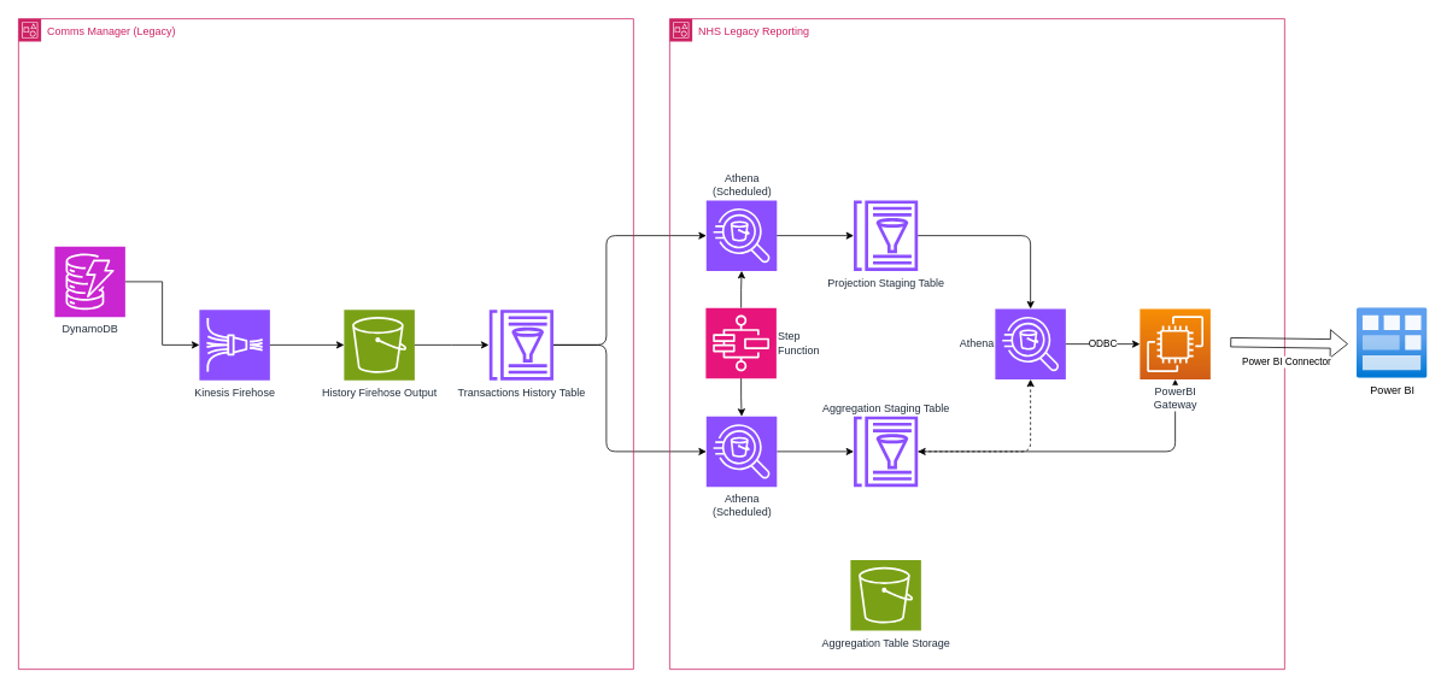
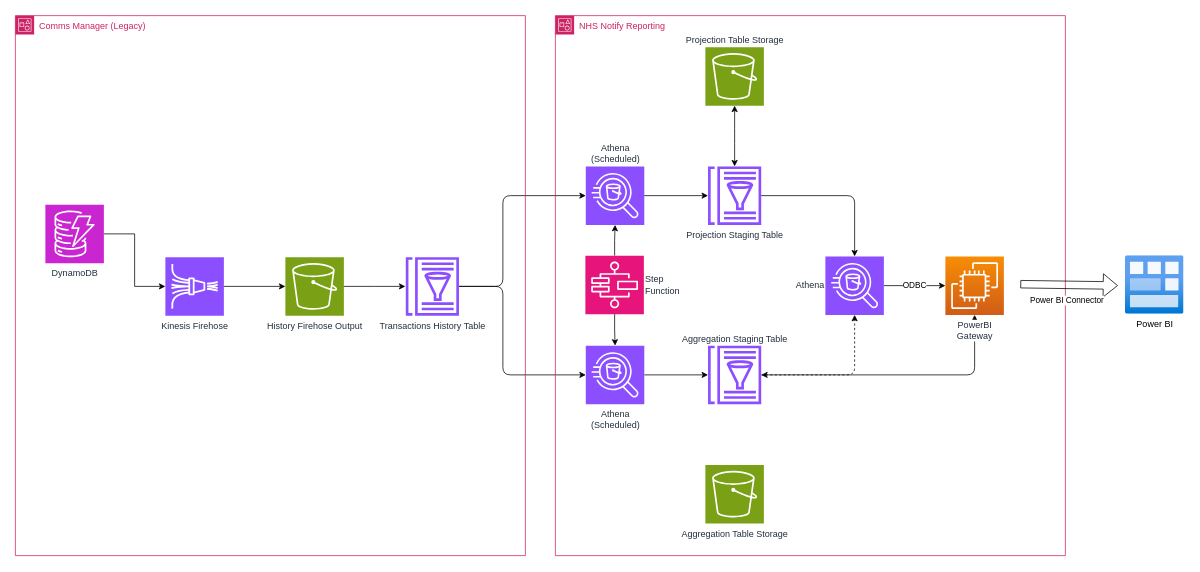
  <mxCell id="0" />
  <mxCell id="1" parent="0" />
  <mxCell id="2" style="edgeStyle=orthogonalEdgeStyle;rounded=0;orthogonalLoop=1;jettySize=auto;html=1;entryX=0;entryY=0.5;entryDx=0;entryDy=0;entryPerimeter=0;labelBackgroundColor=default;" edge="1" parent="1" source="3" target="5"><mxGeometry relative="1" as="geometry" /></mxCell>
  <mxCell id="3" value="DynamoDB" style="sketch=0;points=[[0,0,0],[0.25,0,0],[0.5,0,0],[0.75,0,0],[1,0,0],[0,1,0],[0.25,1,0],[0.5,1,0],[0.75,1,0],[1,1,0],[0,0.25,0],[0,0.5,0],[0,0.75,0],[1,0.25,0],[1,0.5,0],[1,0.75,0]];outlineConnect=0;fontColor=#232F3E;fillColor=#C925D1;strokeColor=#ffffff;dashed=0;verticalLabelPosition=bottom;verticalAlign=top;align=center;html=1;fontSize=12;fontStyle=0;aspect=fixed;shape=mxgraph.aws4.resourceIcon;resIcon=mxgraph.aws4.dynamodb;labelBackgroundColor=default;" vertex="1" parent="1"><mxGeometry x="60" y="272" width="78" height="78" as="geometry" /></mxCell>
  <mxCell id="4" value="History Firehose Output" style="sketch=0;points=[[0,0,0],[0.25,0,0],[0.5,0,0],[0.75,0,0],[1,0,0],[0,1,0],[0.25,1,0],[0.5,1,0],[0.75,1,0],[1,1,0],[0,0.25,0],[0,0.5,0],[0,0.75,0],[1,0.25,0],[1,0.5,0],[1,0.75,0]];outlineConnect=0;fontColor=#232F3E;fillColor=#7AA116;strokeColor=#ffffff;dashed=0;verticalLabelPosition=bottom;verticalAlign=top;align=center;html=1;fontSize=12;fontStyle=0;aspect=fixed;shape=mxgraph.aws4.resourceIcon;resIcon=mxgraph.aws4.s3;labelBackgroundColor=default;" vertex="1" parent="1"><mxGeometry x="380" y="342" width="78" height="78" as="geometry" /></mxCell>
  <mxCell id="5" value="Kinesis Firehose" style="sketch=0;points=[[0,0,0],[0.25,0,0],[0.5,0,0],[0.75,0,0],[1,0,0],[0,1,0],[0.25,1,0],[0.5,1,0],[0.75,1,0],[1,1,0],[0,0.25,0],[0,0.5,0],[0,0.75,0],[1,0.25,0],[1,0.5,0],[1,0.75,0]];outlineConnect=0;fontColor=#232F3E;fillColor=#8C4FFF;strokeColor=#ffffff;dashed=0;verticalLabelPosition=bottom;verticalAlign=top;align=center;html=1;fontSize=12;fontStyle=0;aspect=fixed;shape=mxgraph.aws4.resourceIcon;resIcon=mxgraph.aws4.kinesis_data_firehose;labelBackgroundColor=default;" vertex="1" parent="1"><mxGeometry x="220" y="342" width="78" height="78" as="geometry" /></mxCell>
  <mxCell id="6" style="edgeStyle=orthogonalEdgeStyle;rounded=0;orthogonalLoop=1;jettySize=auto;html=1;entryX=0;entryY=0.5;entryDx=0;entryDy=0;entryPerimeter=0;labelBackgroundColor=default;" edge="1" parent="1" source="5" target="4"><mxGeometry relative="1" as="geometry" /></mxCell>
  <mxCell id="7" style="edgeStyle=orthogonalEdgeStyle;rounded=0;orthogonalLoop=1;jettySize=auto;html=1;entryX=0;entryY=0.5;entryDx=0;entryDy=0;entryPerimeter=0;labelBackgroundColor=default;" edge="1" parent="1" source="4"><mxGeometry relative="1" as="geometry"><mxPoint x="540" y="381" as="targetPoint" /></mxGeometry></mxCell>
  <mxCell id="8" style="edgeStyle=orthogonalEdgeStyle;html=1;entryX=0;entryY=0.5;entryDx=0;entryDy=0;entryPerimeter=0;labelBackgroundColor=default;" edge="1" parent="1" source="10" target="29"><mxGeometry relative="1" as="geometry"><Array as="points"><mxPoint x="670" y="381" /><mxPoint x="670" y="499" /></Array></mxGeometry></mxCell>
  <mxCell id="9" style="edgeStyle=orthogonalEdgeStyle;html=1;entryX=0;entryY=0.5;entryDx=0;entryDy=0;entryPerimeter=0;labelBackgroundColor=default;" edge="1" parent="1" source="10" target="13"><mxGeometry relative="1" as="geometry"><Array as="points"><mxPoint x="670" y="381" /><mxPoint x="670" y="260" /></Array></mxGeometry></mxCell>
  <mxCell id="10" value="Transactions History Table" style="sketch=0;outlineConnect=0;fontColor=#232F3E;gradientColor=none;fillColor=#8C4FFF;strokeColor=none;dashed=0;verticalLabelPosition=bottom;verticalAlign=top;align=center;html=1;fontSize=12;fontStyle=0;aspect=fixed;pointerEvents=1;shape=mxgraph.aws4.glue_data_catalog;labelBackgroundColor=default;" vertex="1" parent="1"><mxGeometry x="540" y="342" width="72" height="78" as="geometry" /></mxCell>
  <mxCell id="11" value="Comms Manager (Legacy)" style="points=[[0,0],[0.25,0],[0.5,0],[0.75,0],[1,0],[1,0.25],[1,0.5],[1,0.75],[1,1],[0.75,1],[0.5,1],[0.25,1],[0,1],[0,0.75],[0,0.5],[0,0.25]];outlineConnect=0;gradientColor=none;html=1;whiteSpace=wrap;fontSize=12;fontStyle=0;container=1;pointerEvents=0;collapsible=0;recursiveResize=0;shape=mxgraph.aws4.group;grIcon=mxgraph.aws4.group_account;strokeColor=#CD2264;fillColor=none;verticalAlign=top;align=left;spacingLeft=30;fontColor=#CD2264;dashed=0;labelBackgroundColor=default;" vertex="1" parent="1"><mxGeometry x="20" y="20" width="680" height="720" as="geometry" /></mxCell>
+ <mxCell id="12" value="Projection Table Storage" style="sketch=0;points=[[0,0,0],[0.25,0,0],[0.5,0,0],[0.75,0,0],[1,0,0],[0,1,0],[0.25,1,0],[0.5,1,0],[0.75,1,0],[1,1,0],[0,0.25,0],[0,0.5,0],[0,0.75,0],[1,0.25,0],[1,0.5,0],[1,0.75,0]];outlineConnect=0;fontColor=#232F3E;fillColor=#7AA116;strokeColor=#ffffff;dashed=0;verticalLabelPosition=top;verticalAlign=bottom;align=center;html=1;fontSize=12;fontStyle=0;aspect=fixed;shape=mxgraph.aws4.resourceIcon;resIcon=mxgraph.aws4.s3;labelPosition=center;labelBackgroundColor=default;" vertex="1" parent="1"><mxGeometry x="940" y="62" width="78" height="78" as="geometry" /></mxCell>
  <mxCell id="13" value="Athena&lt;br&gt;(Scheduled)" style="sketch=0;points=[[0,0,0],[0.25,0,0],[0.5,0,0],[0.75,0,0],[1,0,0],[0,1,0],[0.25,1,0],[0.5,1,0],[0.75,1,0],[1,1,0],[0,0.25,0],[0,0.5,0],[0,0.75,0],[1,0.25,0],[1,0.5,0],[1,0.75,0]];outlineConnect=0;fontColor=#232F3E;fillColor=#8C4FFF;strokeColor=#ffffff;dashed=0;verticalLabelPosition=top;verticalAlign=bottom;align=center;html=1;fontSize=12;fontStyle=0;aspect=fixed;shape=mxgraph.aws4.resourceIcon;resIcon=mxgraph.aws4.athena;labelPosition=center;labelBackgroundColor=default;" vertex="1" parent="1"><mxGeometry x="780.55" y="221" width="78" height="78" as="geometry" /></mxCell>
  <mxCell id="14" style="edgeStyle=orthogonalEdgeStyle;rounded=0;orthogonalLoop=1;jettySize=auto;html=1;labelBackgroundColor=default;" edge="1" parent="1" source="15" target="13"><mxGeometry relative="1" as="geometry" /></mxCell>
  <mxCell id="15" value="Step&lt;br&gt;Function" style="sketch=0;points=[[0,0,0],[0.25,0,0],[0.5,0,0],[0.75,0,0],[1,0,0],[0,1,0],[0.25,1,0],[0.5,1,0],[0.75,1,0],[1,1,0],[0,0.25,0],[0,0.5,0],[0,0.75,0],[1,0.25,0],[1,0.5,0],[1,0.75,0]];outlineConnect=0;fontColor=#232F3E;fillColor=#E7157B;strokeColor=#ffffff;dashed=0;verticalLabelPosition=middle;verticalAlign=middle;align=left;html=1;fontSize=12;fontStyle=0;aspect=fixed;shape=mxgraph.aws4.resourceIcon;resIcon=mxgraph.aws4.step_functions;labelPosition=right;labelBackgroundColor=default;" vertex="1" parent="1"><mxGeometry x="780" y="340" width="78" height="78" as="geometry" /></mxCell>
- <mxCell id="16" value="NHS Legacy Reporting" style="points=[[0,0],[0.25,0],[0.5,0],[0.75,0],[1,0],[1,0.25],[1,0.5],[1,0.75],[1,1],[0.75,1],[0.5,1],[0.25,1],[0,1],[0,0.75],[0,0.5],[0,0.25]];outlineConnect=0;gradientColor=none;html=1;whiteSpace=wrap;fontSize=12;fontStyle=0;container=1;pointerEvents=0;collapsible=0;recursiveResize=0;shape=mxgraph.aws4.group;grIcon=mxgraph.aws4.group_account;strokeColor=#CD2264;fillColor=none;verticalAlign=top;align=left;spacingLeft=30;fontColor=#CD2264;dashed=0;labelBackgroundColor=default;" vertex="1" parent="1"><mxGeometry x="740" y="20" width="680" height="720" as="geometry" /></mxCell>
+ <mxCell id="16" value="NHS Notify Reporting" style="points=[[0,0],[0.25,0],[0.5,0],[0.75,0],[1,0],[1,0.25],[1,0.5],[1,0.75],[1,1],[0.75,1],[0.5,1],[0.25,1],[0,1],[0,0.75],[0,0.5],[0,0.25]];outlineConnect=0;gradientColor=none;html=1;whiteSpace=wrap;fontSize=12;fontStyle=0;container=1;pointerEvents=0;collapsible=0;recursiveResize=0;shape=mxgraph.aws4.group;grIcon=mxgraph.aws4.group_account;strokeColor=#CD2264;fillColor=none;verticalAlign=top;align=left;spacingLeft=30;fontColor=#CD2264;dashed=0;labelBackgroundColor=default;" vertex="1" parent="1"><mxGeometry x="740" y="20" width="680" height="720" as="geometry" /></mxCell>
  <mxCell id="17" style="edgeStyle=orthogonalEdgeStyle;rounded=0;orthogonalLoop=1;jettySize=auto;html=1;labelBackgroundColor=default;" edge="1" parent="1" source="15" target="29"><mxGeometry relative="1" as="geometry" /></mxCell>
  <mxCell id="18" style="edgeStyle=orthogonalEdgeStyle;html=1;labelBackgroundColor=default;" edge="1" parent="1" source="13" target="20"><mxGeometry relative="1" as="geometry" /></mxCell>
+ <mxCell id="19" style="edgeStyle=orthogonalEdgeStyle;html=1;startArrow=classic;startFill=1;labelBackgroundColor=default;" edge="1" parent="1" source="20" target="12"><mxGeometry relative="1" as="geometry" /></mxCell>
  <mxCell id="20" value="Projection Staging Table" style="sketch=0;outlineConnect=0;fontColor=#232F3E;gradientColor=none;fillColor=#8C4FFF;strokeColor=none;dashed=0;verticalLabelPosition=bottom;verticalAlign=top;align=center;html=1;fontSize=12;fontStyle=0;aspect=fixed;pointerEvents=1;shape=mxgraph.aws4.glue_data_catalog;labelBackgroundColor=default;" vertex="1" parent="1"><mxGeometry x="943" y="221" width="72" height="78" as="geometry" /></mxCell>
  <mxCell id="21" style="edgeStyle=orthogonalEdgeStyle;html=1;labelBackgroundColor=default;" edge="1" parent="1" source="20" target="22"><mxGeometry relative="1" as="geometry" /></mxCell>
  <mxCell id="22" value="Athena" style="sketch=0;points=[[0,0,0],[0.25,0,0],[0.5,0,0],[0.75,0,0],[1,0,0],[0,1,0],[0.25,1,0],[0.5,1,0],[0.75,1,0],[1,1,0],[0,0.25,0],[0,0.5,0],[0,0.75,0],[1,0.25,0],[1,0.5,0],[1,0.75,0]];outlineConnect=0;fontColor=#232F3E;fillColor=#8C4FFF;strokeColor=#ffffff;dashed=0;verticalLabelPosition=middle;verticalAlign=middle;align=right;html=1;fontSize=12;fontStyle=0;aspect=fixed;shape=mxgraph.aws4.resourceIcon;resIcon=mxgraph.aws4.athena;labelPosition=left;labelBackgroundColor=default;" vertex="1" parent="1"><mxGeometry x="1100" y="341" width="78" height="78" as="geometry" /></mxCell>
  <mxCell id="23" style="edgeStyle=orthogonalEdgeStyle;html=1;labelBackgroundColor=default;dashed=1;" edge="1" parent="1" source="25" target="22"><mxGeometry relative="1" as="geometry" /></mxCell>
  <mxCell id="24" value="ODBC" style="edgeStyle=orthogonalEdgeStyle;html=1;labelBackgroundColor=default;" edge="1" parent="1" source="22" target="30"><mxGeometry relative="1" as="geometry" /></mxCell>
  <mxCell id="25" value="Aggregation Staging Table" style="sketch=0;outlineConnect=0;fontColor=#232F3E;gradientColor=none;fillColor=#8C4FFF;strokeColor=none;dashed=0;verticalLabelPosition=top;verticalAlign=bottom;align=center;html=1;fontSize=12;fontStyle=0;aspect=fixed;pointerEvents=1;shape=mxgraph.aws4.glue_data_catalog;labelPosition=center;labelBackgroundColor=default;" vertex="1" parent="1"><mxGeometry x="943" y="460" width="72" height="78" as="geometry" /></mxCell>
  <mxCell id="26" style="edgeStyle=orthogonalEdgeStyle;html=1;startArrow=classic;startFill=1;labelBackgroundColor=default;" edge="1" parent="1" source="25" target="30"><mxGeometry relative="1" as="geometry" /></mxCell>
  <mxCell id="27" style="edgeStyle=orthogonalEdgeStyle;html=1;labelBackgroundColor=default;" edge="1" parent="1" source="29" target="25"><mxGeometry relative="1" as="geometry" /></mxCell>
  <mxCell id="28" value="Aggregation Table Storage" style="sketch=0;points=[[0,0,0],[0.25,0,0],[0.5,0,0],[0.75,0,0],[1,0,0],[0,1,0],[0.25,1,0],[0.5,1,0],[0.75,1,0],[1,1,0],[0,0.25,0],[0,0.5,0],[0,0.75,0],[1,0.25,0],[1,0.5,0],[1,0.75,0]];outlineConnect=0;fontColor=#232F3E;fillColor=#7AA116;strokeColor=#ffffff;dashed=0;verticalLabelPosition=bottom;verticalAlign=top;align=center;html=1;fontSize=12;fontStyle=0;aspect=fixed;shape=mxgraph.aws4.resourceIcon;resIcon=mxgraph.aws4.s3;labelBackgroundColor=default;" vertex="1" parent="1"><mxGeometry x="940" y="619" width="78" height="78" as="geometry" /></mxCell>
  <mxCell id="29" value="Athena&lt;br&gt;(Scheduled)" style="sketch=0;points=[[0,0,0],[0.25,0,0],[0.5,0,0],[0.75,0,0],[1,0,0],[0,1,0],[0.25,1,0],[0.5,1,0],[0.75,1,0],[1,1,0],[0,0.25,0],[0,0.5,0],[0,0.75,0],[1,0.25,0],[1,0.5,0],[1,0.75,0]];outlineConnect=0;fontColor=#232F3E;fillColor=#8C4FFF;strokeColor=#ffffff;dashed=0;verticalLabelPosition=bottom;verticalAlign=top;align=center;html=1;fontSize=12;fontStyle=0;aspect=fixed;shape=mxgraph.aws4.resourceIcon;resIcon=mxgraph.aws4.athena;labelBackgroundColor=default;" vertex="1" parent="1"><mxGeometry x="780.55" y="460" width="78" height="78" as="geometry" /></mxCell>
  <mxCell id="30" value="PowerBI&lt;br&gt;Gateway" style="sketch=0;points=[[0,0,0],[0.25,0,0],[0.5,0,0],[0.75,0,0],[1,0,0],[0,1,0],[0.25,1,0],[0.5,1,0],[0.75,1,0],[1,1,0],[0,0.25,0],[0,0.5,0],[0,0.75,0],[1,0.25,0],[1,0.5,0],[1,0.75,0]];outlineConnect=0;fontColor=#232F3E;gradientColor=#F78E04;gradientDirection=north;fillColor=#D05C17;strokeColor=#ffffff;dashed=0;verticalLabelPosition=bottom;verticalAlign=top;align=center;html=1;fontSize=12;fontStyle=0;aspect=fixed;shape=mxgraph.aws4.resourceIcon;resIcon=mxgraph.aws4.ec2;labelBackgroundColor=default;" vertex="1" parent="1"><mxGeometry x="1260" y="341" width="78" height="78" as="geometry" /></mxCell>
  <mxCell id="31" value="" style="shape=flexArrow;endArrow=classic;html=1;rounded=0;labelBackgroundColor=default;" edge="1" parent="1"><mxGeometry width="50" height="50" relative="1" as="geometry"><mxPoint x="1360" y="378.06" as="sourcePoint" /><mxPoint x="1490" y="379.94" as="targetPoint" /></mxGeometry></mxCell>
  <mxCell id="32" value="Power BI Connector" style="edgeLabel;html=1;align=center;verticalAlign=middle;resizable=0;points=[];labelBackgroundColor=default;" vertex="1" connectable="0" parent="31"><mxGeometry x="-0.175" y="-4" relative="1" as="geometry"><mxPoint x="8" y="17" as="offset" /></mxGeometry></mxCell>
  <mxCell id="33" value="Power BI" style="aspect=fixed;html=1;points=[];align=center;image;fontSize=12;image=img/lib/azure2/general/Module.svg;labelBackgroundColor=default;" vertex="1" parent="1"><mxGeometry x="1500" y="340" width="78" height="78" as="geometry" /></mxCell>
